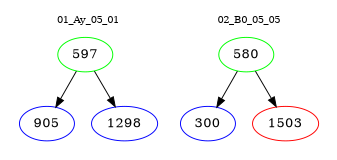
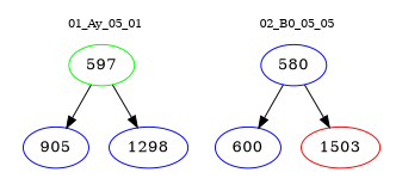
  digraph {
    node [color=blue]
    edge [color=black]
    n1 [color=green label=597]
    n2 [label=905]
    n3 [label=1298]
-   n4 [color=green label=580]
-   n5 [label=300]
+   n4 [label=580]
+   n5 [label=600]
    n6 [color=red label=1503]
    subgraph cluster_1 {
      color=white
      fontsize=10
      label="01_Ay_05_01"
      n1
      n2
      n3
    }
    subgraph cluster_2 {
      color=white
      fontsize=10
      label="02_B0_05_05"
      n4
      n5
      n6
    }
    n1 -> n2
    n1 -> n3
    n4 -> n5
    n4 -> n6
  }
